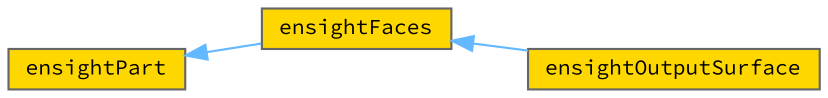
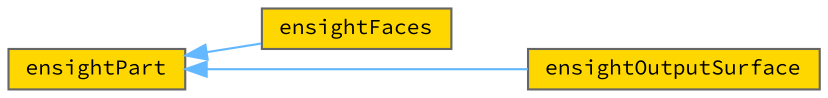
  digraph {
    fontname="Source Code Pro"
    rankdir=LR
    node [color=grey40 fillcolor=gold fontname="Source Code Pro" fontsize=10 shape=box style=filled]
    edge [color=steelblue1 dir=back fontname="Source Code Pro" fontsize=10 labelfontname=Helvetica labelfontsize=10 style=solid]
    n1 [height=0.2 label=ensightPart width=0.4]
    n2 [height=0.2 label=ensightFaces width=0.4]
    n3 [height=0.2 label=ensightOutputSurface width=0.4]
    n1 -> n2
-   n2 -> n3
+   n1 -> n3
  }
